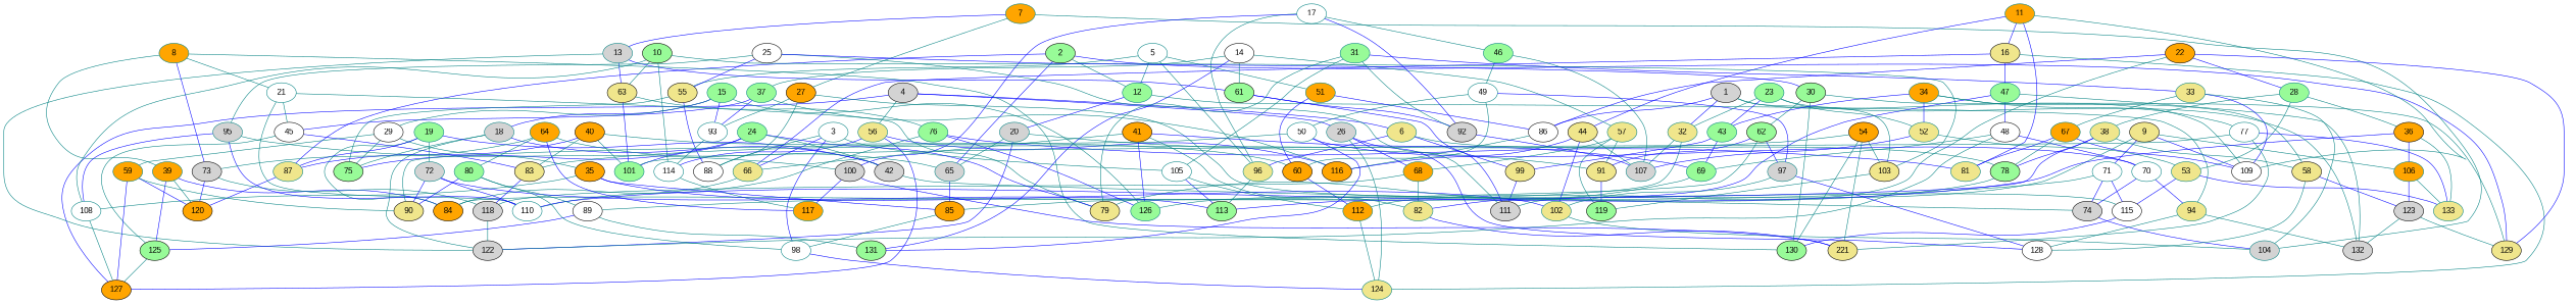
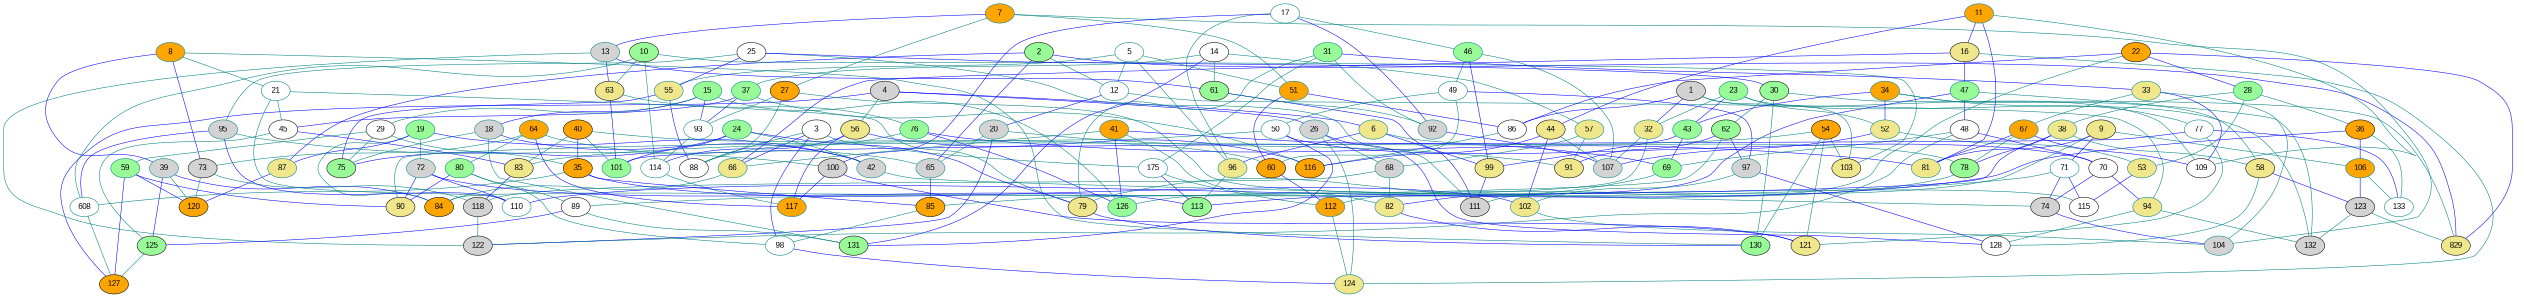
  graph {
    fontname="Liberation Sans"
    node [color=teal fillcolor=khaki fontname="Liberation Sans" style=filled]
    edge [color=teal fontname="Liberation Sans"]
    1 [color=black fillcolor=lightgrey]
    32
    86 [color=black fillcolor=white]
    103 [color=black]
    109 [color=black fillcolor=white]
    84 [color=black fillcolor=orange]
    107 [fillcolor=lightgrey]
    116 [color=black fillcolor=orange]
-   119 [color=black fillcolor=palegreen]
    2 [color=black fillcolor=palegreen]
-   12 [fillcolor=palegreen]
+   12 [fillcolor=white]
    65 [fillcolor=lightgrey]
    87
-   129 [color=black]
+   129 [color=black label=829]
    20 [fillcolor=lightgrey]
    94
    85 [color=black fillcolor=orange]
    120 [color=black fillcolor=orange]
-   3 [fillcolor=white]
+   3 [color=black fillcolor=white]
    66
    88 [color=black fillcolor=white]
    98 [fillcolor=white]
-   105 [fillcolor=white]
+   105 [fillcolor=white label=175]
    124
    112 [fillcolor=orange]
    113 [color=black fillcolor=palegreen]
    4 [color=black fillcolor=lightgrey]
    6
    26 [fillcolor=lightgrey]
-   56
+   56 [color=black]
    127 [color=black fillcolor=orange]
    96
    78 [color=black fillcolor=palegreen]
    99 [color=black]
-   68 [fillcolor=orange]
+   68 [fillcolor=lightgrey]
    128 [color=black fillcolor=white]
    114 [fillcolor=white]
    117 [fillcolor=orange]
    5 [fillcolor=white]
    51 [fillcolor=orange]
-   55 [color=black]
+   55
    60 [color=black fillcolor=orange]
    75 [color=black fillcolor=palegreen]
    126 [fillcolor=palegreen]
    111 [color=black fillcolor=lightgrey]
    7 [fillcolor=orange]
    13 [fillcolor=lightgrey]
    27 [color=black fillcolor=orange]
    104 [fillcolor=lightgrey]
    63 [color=black]
    61 [color=black fillcolor=palegreen]
    122 [color=black fillcolor=lightgrey]
    93 [fillcolor=white]
    115 [color=black fillcolor=white]
    8 [fillcolor=orange]
    21 [fillcolor=white]
-   39 [fillcolor=orange]
+   39 [fillcolor=lightgrey]
    73 [color=black fillcolor=lightgrey]
    130 [color=black fillcolor=palegreen]
    45 [color=black fillcolor=white]
    79 [color=black]
    110 [fillcolor=white]
    125 [color=black fillcolor=palegreen]
    118 [color=black fillcolor=lightgrey]
    9 [color=black]
    71 [fillcolor=white]
    81
    106 [fillcolor=orange]
    74 [color=black fillcolor=lightgrey]
    89 [color=black fillcolor=white]
-   133
+   133 [fillcolor=white]
    123 [color=black fillcolor=lightgrey]
    10 [color=black fillcolor=palegreen]
-   108 [fillcolor=white]
+   108 [fillcolor=white label=608]
    101 [fillcolor=palegreen]
    76 [fillcolor=palegreen]
    11 [fillcolor=orange]
    16 [color=black]
    44 [color=black]
    47 [fillcolor=palegreen]
    102
    91 [color=black]
    132 [color=black fillcolor=lightgrey]
-   92 [color=black fillcolor=lightgrey]
+   92 [fillcolor=lightgrey]
    14 [color=black fillcolor=white]
    37 [fillcolor=palegreen]
    57
    131 [color=black fillcolor=palegreen]
    15 [fillcolor=palegreen]
    18 [fillcolor=lightgrey]
    29 [color=black fillcolor=white]
-   42 [color=black fillcolor=lightgrey]
+   42 [fillcolor=lightgrey]
    35 [color=black fillcolor=orange]
-   59 [fillcolor=orange]
+   59 [fillcolor=palegreen]
    82
    48 [color=black fillcolor=white]
    17 [fillcolor=white]
    46 [fillcolor=palegreen]
    100 [color=black fillcolor=lightgrey]
    49 [fillcolor=white]
-   121 [color=black label=221]
+   121 [color=black]
    19 [fillcolor=palegreen]
    72 [fillcolor=lightgrey]
    90 [color=black]
    83 [color=black]
    22 [color=black fillcolor=orange]
    28 [fillcolor=palegreen]
    36 [color=black fillcolor=orange]
    38
    53
    23 [fillcolor=palegreen]
    43 [fillcolor=palegreen]
    52
    69 [fillcolor=palegreen]
    24 [fillcolor=palegreen]
    25 [color=black fillcolor=white]
    30 [color=black fillcolor=palegreen]
    95 [fillcolor=lightgrey]
    62 [color=black fillcolor=palegreen]
    58 [color=black]
    97 [fillcolor=lightgrey]
    31 [fillcolor=palegreen]
    33
    67 [fillcolor=orange]
    34 [fillcolor=orange]
    77 [fillcolor=white]
    40 [color=black fillcolor=orange]
-   41 [color=black fillcolor=orange]
+   41 [fillcolor=orange]
    50 [fillcolor=white]
-   70 [fillcolor=white]
+   70 [color=black fillcolor=white]
    54 [color=black fillcolor=orange]
    64 [fillcolor=orange]
    80 [fillcolor=palegreen]
    1 -- 32 [color=blue]
    1 -- 86 [color=blue]
    1 -- 103
    1 -- 109
    32 -- 84
    32 -- 107
    86 -- 116
-   103 -- 119
    2 -- 12
    2 -- 65 [color=blue]
    2 -- 87 [color=blue]
    2 -- 129 [color=blue]
    12 -- 20 [color=blue]
    12 -- 94
    65 -- 85 [color=blue]
    87 -- 120 [color=blue]
    20 -- 65
    20 -- 122 [color=blue]
    20 -- 91
    94 -- 128
    94 -- 132
    85 -- 98
    3 -- 66 [color=blue]
    3 -- 88
    3 -- 98 [color=blue]
    3 -- 105
    66 -- 84
    98 -- 124 [color=blue]
    105 -- 112
    105 -- 113 [color=blue]
    112 -- 124
    4 -- 6 [color=blue]
    4 -- 26 [color=blue]
    4 -- 56
    4 -- 127 [color=blue]
    6 -- 96 [color=blue]
    6 -- 78
    6 -- 99 [color=blue]
    26 -- 124
-   26 -- 68 [color=blue]
+   26 -- 68
    26 -- 128 [color=blue]
    56 -- 116 [color=blue]
    56 -- 114 [color=blue]
-   56 -- 127 [color=blue]
+   56 -- 117 [color=blue]
    96 -- 113
    78 -- 126
    99 -- 111 [color=blue]
    68 -- 118
    68 -- 82
    114 -- 117
    5 -- 12
    5 -- 96
    5 -- 51
    5 -- 55
    51 -- 86 [color=blue]
    51 -- 60 [color=blue]
    55 -- 88 [color=blue]
-   55 -- 75
+   55 -- 75 [color=blue]
    60 -- 112 [color=blue]
+   7 -- 51
    7 -- 13 [color=blue]
    7 -- 27
    7 -- 104
    13 -- 63 [color=blue]
    13 -- 61 [color=blue]
    13 -- 122
    27 -- 88
    27 -- 93
    27 -- 115
    63 -- 101 [color=blue]
    63 -- 76
    61 -- 111 [color=blue]
-   61 -- 92 [color=blue]
+   61 -- 92
    93 -- 114
-   115 -- 130 [color=blue]
+   79 -- 130 [color=blue]
    8 -- 21
-   8 -- 39
+   8 -- 39 [color=blue]
    8 -- 73 [color=blue]
    8 -- 130
    21 -- 45
    21 -- 79
    21 -- 110
    39 -- 84 [color=blue]
    39 -- 120
    39 -- 125 [color=blue]
-   73 -- 120 [color=blue]
+   73 -- 120
    73 -- 118
    45 -- 125
    45 -- 83 [color=blue]
    125 -- 127
    118 -- 122
    9 -- 112
    9 -- 71 [color=blue]
-   9 -- 109 [color=blue]
+   9 -- 81 [color=blue]
    9 -- 106
    71 -- 115 [color=blue]
    71 -- 74 [color=blue]
    71 -- 89
    106 -- 133
    106 -- 123 [color=blue]
    74 -- 104 [color=blue]
    89 -- 125 [color=blue]
    89 -- 131
    123 -- 129
    123 -- 132
    10 -- 103
    10 -- 114
    10 -- 63
    10 -- 108
    108 -- 127
-   76 -- 110
+   76 -- 88
    76 -- 126 [color=blue]
    76 -- 81 [color=blue]
    11 -- 109
    11 -- 81 [color=blue]
    11 -- 16 [color=blue]
    11 -- 44 [color=blue]
    16 -- 66 [color=blue]
    16 -- 124
    16 -- 47 [color=blue]
    44 -- 107
    44 -- 116 [color=blue]
    44 -- 102 [color=blue]
    47 -- 132
    47 -- 82 [color=blue]
    47 -- 48 [color=blue]
    102 -- 104
-   91 -- 119 [color=blue]
    92 -- 107 [color=blue]
    14 -- 61
    14 -- 37
    14 -- 57
    14 -- 131 [color=blue]
    37 -- 116
    37 -- 93 [color=blue]
    37 -- 45 [color=blue]
-   57 -- 119
    57 -- 68
    57 -- 91
    15 -- 126
    15 -- 93 [color=blue]
    15 -- 18 [color=blue]
    15 -- 29
    18 -- 75
-   18 -- 122
+   18 -- 131
    18 -- 42 [color=blue]
    29 -- 75
    29 -- 35
    29 -- 59
    42 -- 74
    35 -- 85 [color=blue]
    35 -- 108
    35 -- 102 [color=blue]
    59 -- 120 [color=blue]
    59 -- 127 [color=blue]
-   59 -- 90
+   59 -- 90 [color=blue]
    82 -- 121 [color=blue]
    48 -- 122
    48 -- 69
    48 -- 70 [color=blue]
    17 -- 96
    17 -- 92 [color=blue]
    17 -- 46
    17 -- 100 [color=blue]
    46 -- 107
+   46 -- 99 [color=blue]
    46 -- 49
    100 -- 117 [color=blue]
    100 -- 121 [color=blue]
    49 -- 60
    49 -- 97 [color=blue]
    49 -- 50
    19 -- 84
    19 -- 87 [color=blue]
    19 -- 42 [color=blue]
    19 -- 72
    72 -- 113 [color=blue]
    72 -- 110 [color=blue]
    72 -- 90 [color=blue]
    83 -- 118 [color=blue]
    22 -- 86 [color=blue]
    22 -- 129 [color=blue]
    22 -- 111
    22 -- 28 [color=blue]
    28 -- 36
    28 -- 38
    28 -- 53
    36 -- 110 [color=blue]
    36 -- 106 [color=blue]
    36 -- 133
    38 -- 113 [color=blue]
    38 -- 78 [color=blue]
    38 -- 58
    53 -- 115 [color=blue]
-   53 -- 133 [color=blue]
    23 -- 32
    23 -- 132
    23 -- 43 [color=blue]
    23 -- 52
    43 -- 99 [color=blue]
    43 -- 69 [color=blue]
    52 -- 107 [color=blue]
    52 -- 53
    69 -- 79
    24 -- 75 [color=blue]
    24 -- 79 [color=blue]
    24 -- 101 [color=blue]
    24 -- 42
    25 -- 55 [color=blue]
    25 -- 111
    25 -- 30 [color=blue]
    25 -- 95
    30 -- 129
    30 -- 130
    30 -- 62
    95 -- 110 [color=blue]
    95 -- 108 [color=blue]
    95 -- 100
    62 -- 85
    62 -- 91 [color=blue]
    62 -- 97 [color=blue]
    58 -- 128
    58 -- 123 [color=blue]
    97 -- 128 [color=blue]
    97 -- 102
    31 -- 105
    31 -- 79
    31 -- 92
    31 -- 33 [color=blue]
    33 -- 109 [color=blue]
    33 -- 104
    33 -- 67
    67 -- 109 [color=blue]
    67 -- 78
    67 -- 81 [color=blue]
    34 -- 43 [color=blue]
    34 -- 52 [color=blue]
    34 -- 58
    34 -- 77
    77 -- 133 [color=blue]
-   77 -- 101
+   77 -- 101 [color=blue]
    77 -- 121
-   40 -- 87 [color=blue]
+   40 -- 35 [color=blue]
    40 -- 60
    40 -- 101
    40 -- 83
    41 -- 66
    41 -- 126 [color=blue]
    41 -- 82
    41 -- 69 [color=blue]
    50 -- 131 [color=blue]
    50 -- 90
    50 -- 70 [color=blue]
    70 -- 94 [color=blue]
    70 -- 74 [color=blue]
    54 -- 103
    54 -- 130
    54 -- 121
    54 -- 83
    64 -- 65
    64 -- 117 [color=blue]
    64 -- 73
    64 -- 80
    80 -- 98
    80 -- 89
    80 -- 90 [color=blue]
  }
